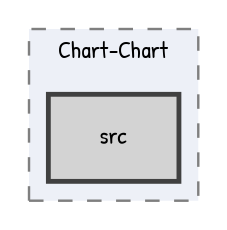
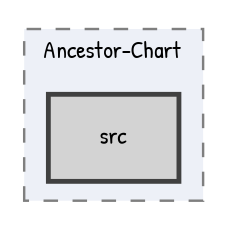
  digraph {
    compound=true
    rankdir=LR
    fontname="Patrick Hand"
    n1 [color=grey25 fillcolor=lightgrey fontname="Patrick Hand" fontsize=10 label=src shape=box style="filled,bold,"]
    subgraph cluster_1 {
      bgcolor="#edf0f7"
      fontsize=10
-     label="Chart-Chart"
+     label="Ancestor-Chart"
      pencolor=grey50
      style="filled,dashed,"
      n1
    }
  }
